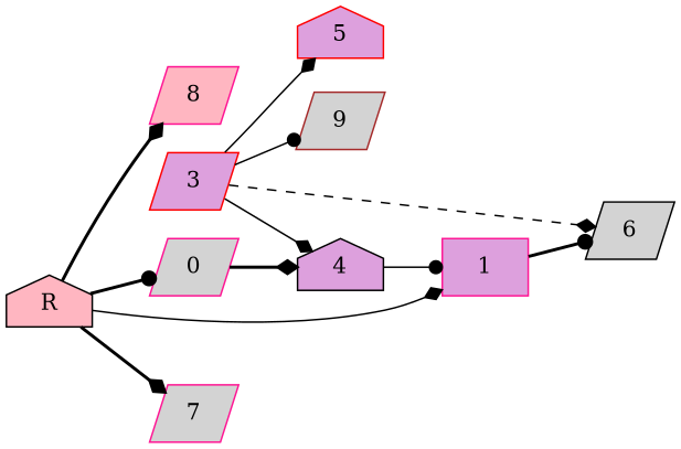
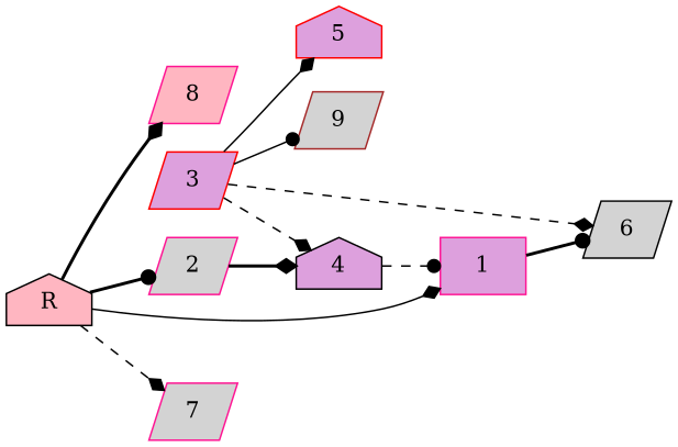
  digraph {
    rankdir=LR
    node [color=deeppink fillcolor=plum shape=parallelogram style=filled]
    edge [arrowhead=diamond style=bold]
    1 [shape=box]
    6 [color=black fillcolor=lightgrey]
-   2 [fillcolor=lightgrey label=0]
+   2 [fillcolor=lightgrey]
    4 [color=black shape=house]
    3 [color=red]
    5 [color=red shape=house]
    9 [color=brown fillcolor=lightgrey]
    R [color=black fillcolor=lightpink shape=house]
    7 [fillcolor=lightgrey]
    8 [fillcolor=lightpink]
    1 -> 6 [arrowhead=dot]
    2 -> 4
-   4 -> 1 [arrowhead=dot style=solid]
+   4 -> 1 [arrowhead=dot style=dashed]
    3 -> 6 [style=dashed]
-   3 -> 4 [style=solid]
+   3 -> 4 [style=dashed]
    3 -> 5 [style=solid]
    3 -> 9 [arrowhead=dot style=solid]
    R -> 1 [style=solid]
    R -> 2 [arrowhead=dot]
-   R -> 7
+   R -> 7 [style=dashed]
    R -> 8
  }
